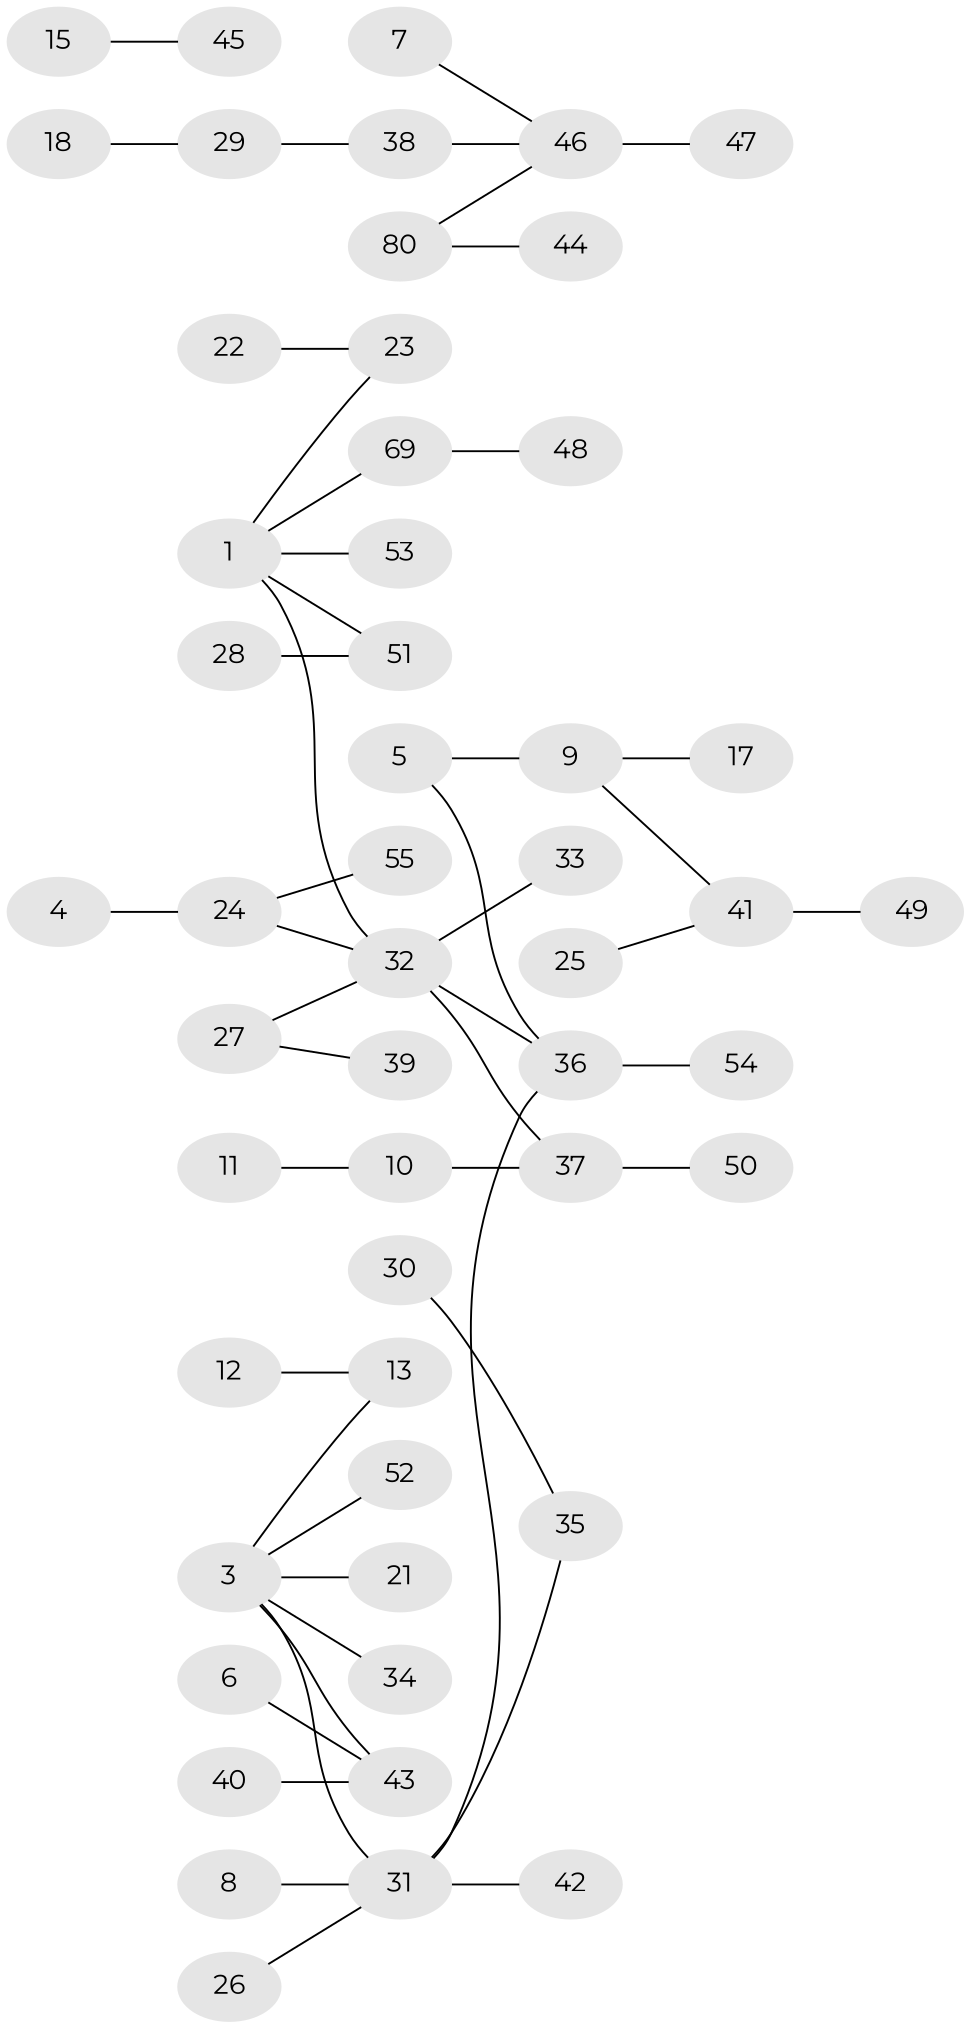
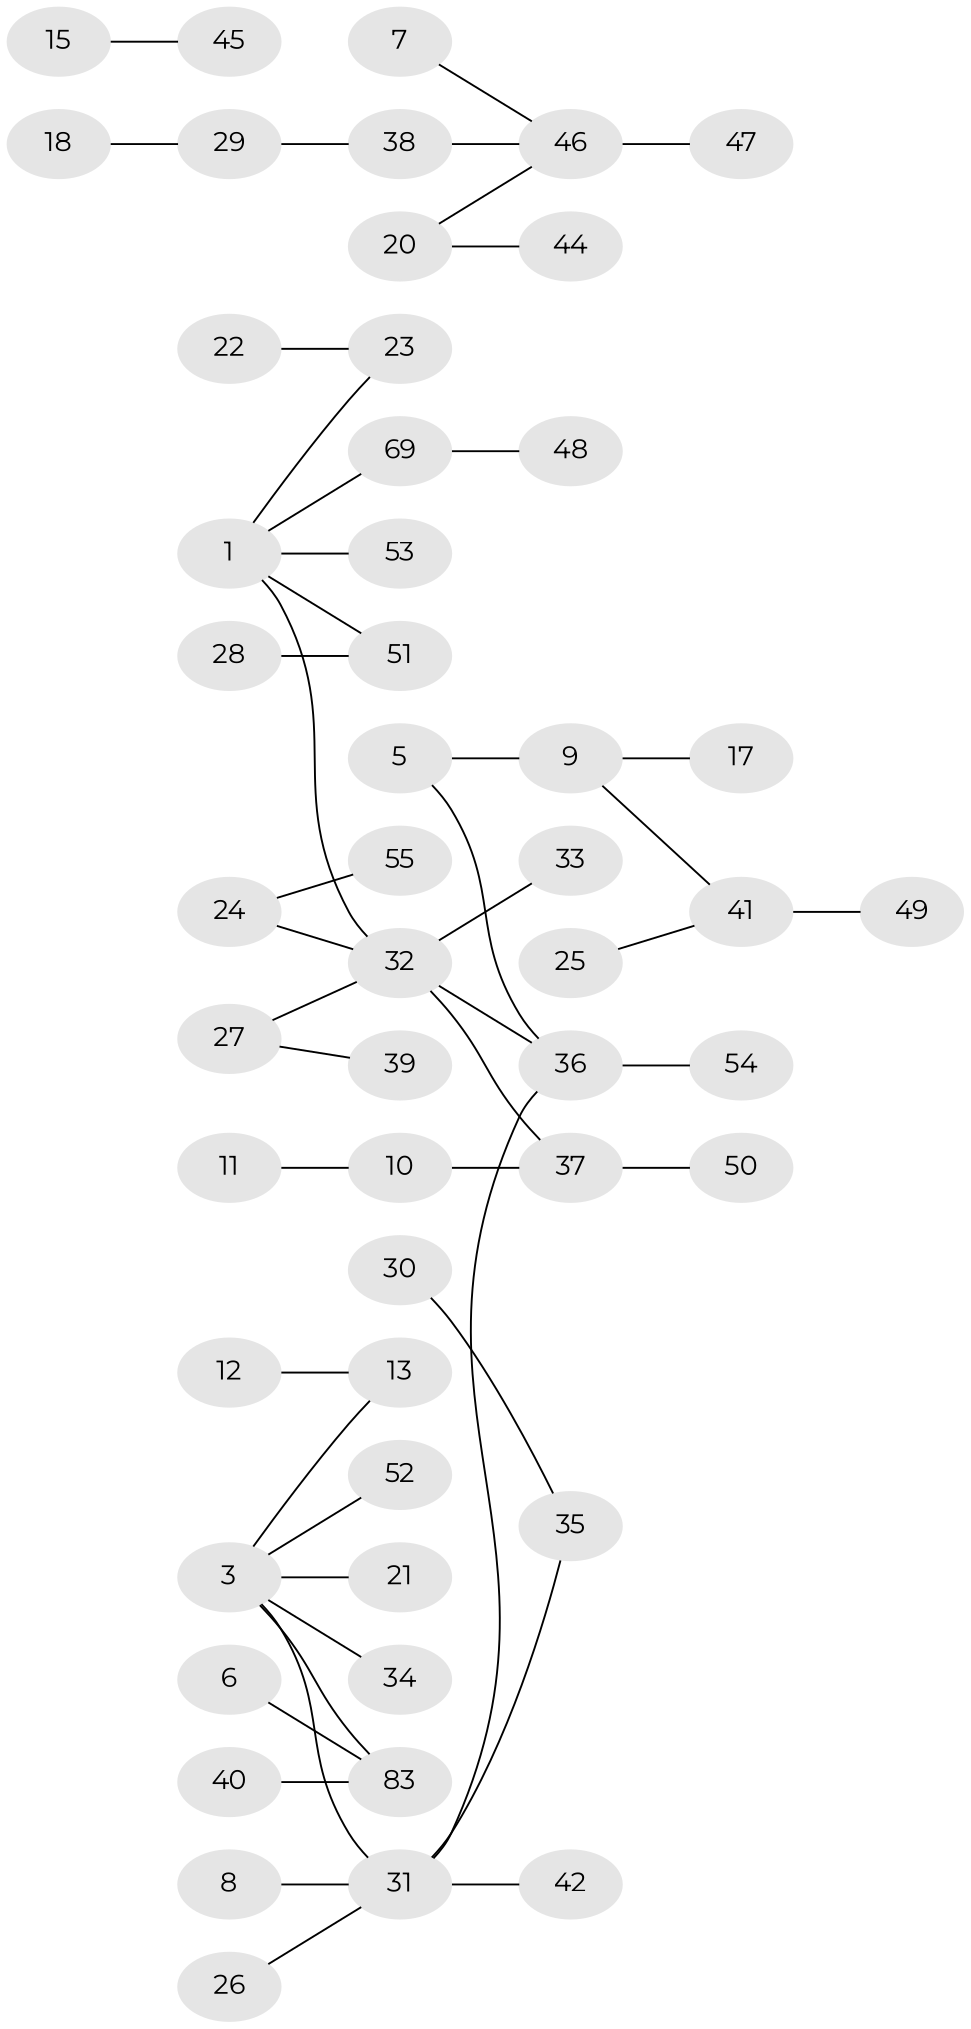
  graph {
    fontname=Montserrat
    rankdir=LR
    node [color=gray90 fontname=Montserrat style=filled]
    edge [fontname=Montserrat weight=1.0]
    n1 [label=69]
    1
    23
    32
    51
    53
    48
    36
    37
    33
    24
    55
    3
    13
    21
    31
    34
-   43
+   43 [label=83]
    52
    35
    42
-   4
    5
    9
    17
    41
    54
    6
    7
    46
    47
    8
    49
    10
    50
    11
    12
    15
    45
    18
    29
    38
-   20 [label=80]
+   20
    44
    22
    25
    26
    27
    39
    28
    30
    40
    n1 -- 48
    1 -- n1
    1 -- 23
    1 -- 32
    1 -- 51
    1 -- 53
    32 -- 36
    32 -- 37
    32 -- 33
    36 -- 54
    37 -- 50
    24 -- 32
    24 -- 55
    3 -- 13
    3 -- 21
    3 -- 31
    3 -- 34
    3 -- 43
    3 -- 52
    31 -- 36
    31 -- 35
    31 -- 42
-   4 -- 24
    5 -- 36
    5 -- 9
    9 -- 17
    9 -- 41
    41 -- 49
    6 -- 43
    7 -- 46
    46 -- 47
    8 -- 31
    10 -- 37
    11 -- 10
    12 -- 13
    15 -- 45
    18 -- 29
    29 -- 38
    38 -- 46
    20 -- 46
    20 -- 44
    22 -- 23
    25 -- 41
    26 -- 31
    27 -- 32
    27 -- 39
    28 -- 51
    30 -- 35
    40 -- 43
  }
